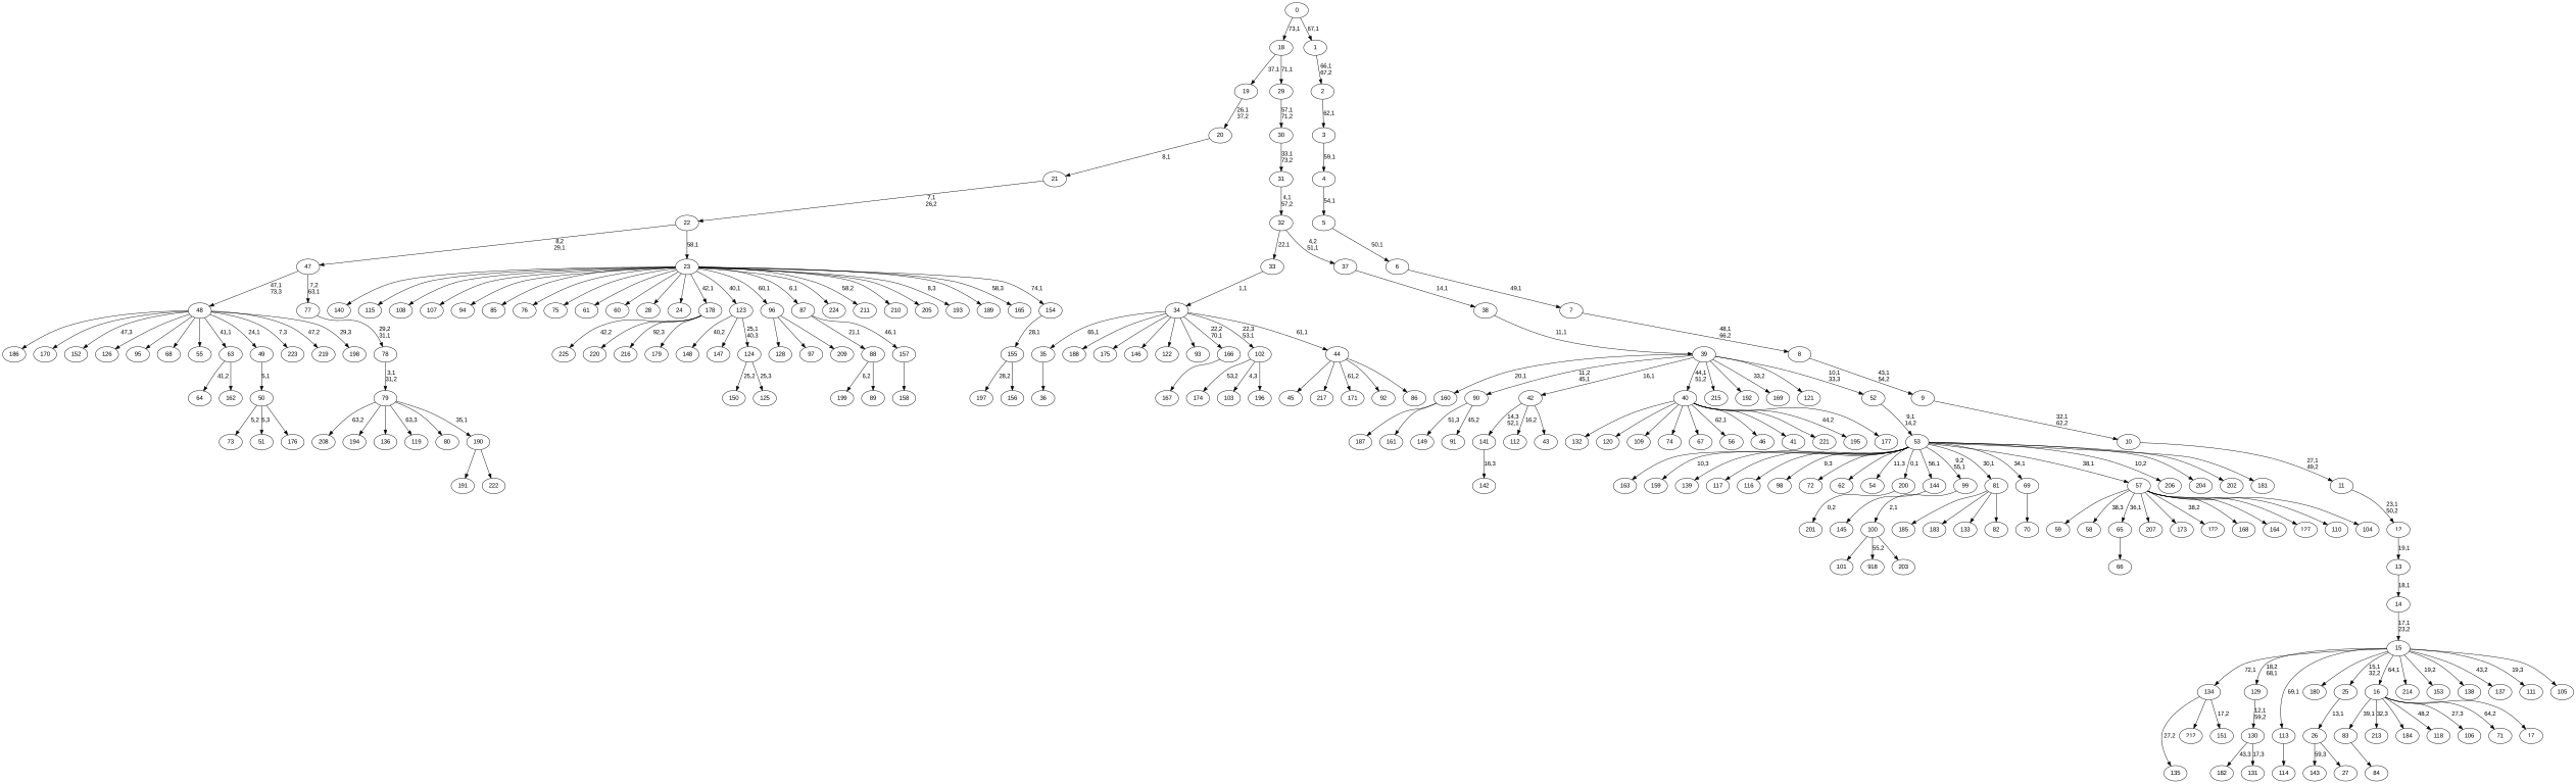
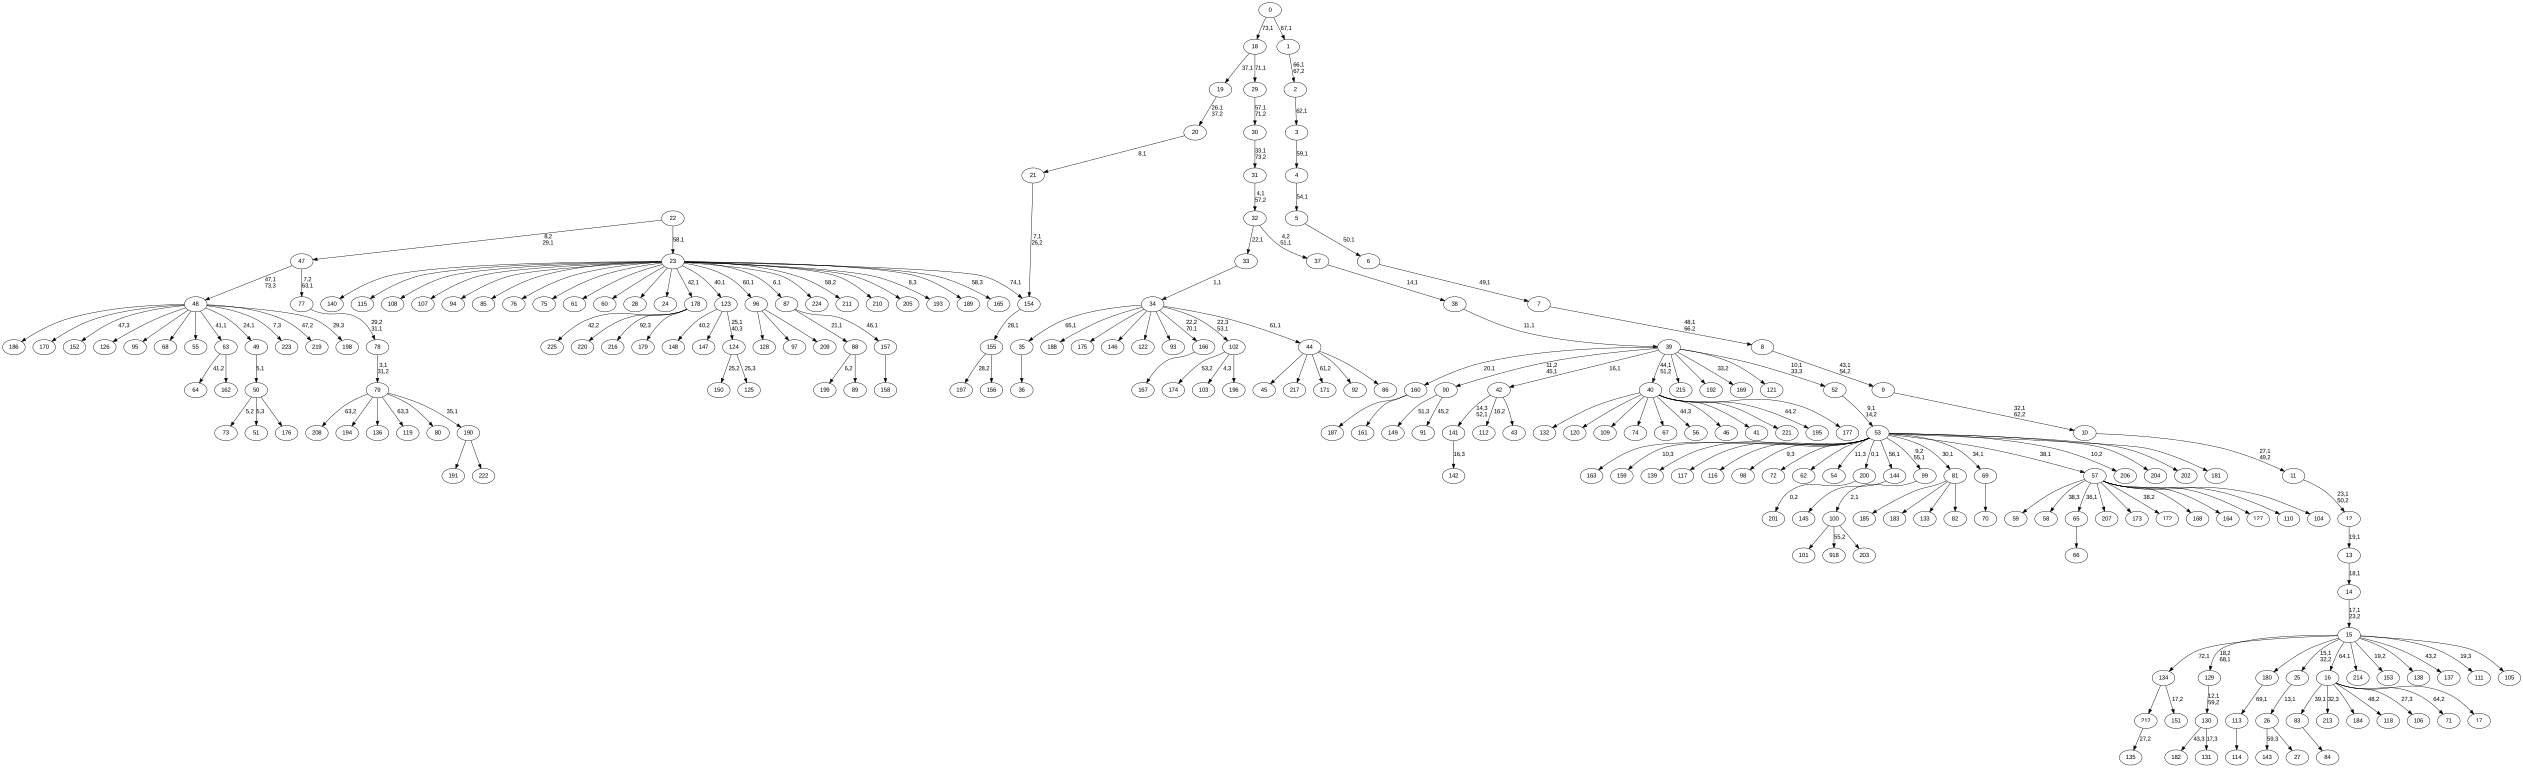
  digraph {
    fontname="Liberation Sans"
    node [fontname="Liberation Sans"]
    edge [fontname="Liberation Sans"]
    200
    201
    190
    222
    191
    178
    225
    220
    216
    179
    166
    167
    160
    187
    161
    157
    158
    155
    197
    156
    154
    144
    145
    141
    142
    134
    212
    151
    135
    130
    182
    131
    129
    124
    150
    125
    123
    148
    147
    113
    114
    102
    196
    174
    103
    n46 [label=918]
    100
    203
    101
    99
    96
    209
    128
    97
    90
    149
    91
    88
    199
    89
    87
    83
    84
    81
    185
    183
    133
    82
    79
    208
    194
    136
    119
    80
    78
    77
    69
    70
    65
    66
    63
    162
    64
    57
    207
    173
    172
    168
    164
    127
    110
    104
    59
    58
    53
    206
    204
    202
    181
    163
    159
    139
    117
    116
    98
    72
    62
    54
    52
    50
    176
    73
    51
    49
    48
    223
    219
    198
    186
    170
    152
    126
    95
    68
    55
    47
    44
    217
    171
    92
    86
    45
    42
    112
    43
    40
    221
    195
    177
    132
    120
    109
    74
    67
    56
    46
    41
    39
    215
    192
    169
    121
    38
    37
    35
    36
    34
    188
    175
    146
    122
    93
    33
    32
    31
    30
    29
    26
    143
    27
    25
    23
    224
    211
    210
    205
    193
    189
    165
    140
    115
    108
    107
    94
    85
    76
    75
    61
    60
    28
    24
    22
    21
    20
    19
    18
    16
    213
    184
    118
    106
    71
    17
    15
    214
    180
    153
    138
    137
    111
    105
    14
    13
    12
    11
    10
    9
    8
    7
    6
    5
    4
    3
    2
    1
    0
    200 -> 201 [label="0,2"]
    190 -> 222
    190 -> 191
    178 -> 225 [label="42,2"]
    178 -> 220
    178 -> 216 [label="92,3"]
    178 -> 179
    166 -> 167
    160 -> 187
    160 -> 161
    157 -> 158
    155 -> 197 [label="28,2"]
    155 -> 156
    154 -> 155 [label="28,1"]
    144 -> 145
    141 -> 142 [label="16,3"]
    134 -> 212
    134 -> 151 [label="17,2"]
-   134 -> 135 [label="27,2"]
+   212 -> 135 [label="27,2"]
    130 -> 182 [label="43,3"]
    130 -> 131 [label="17,3"]
    129 -> 130 [label="12,1\n59,2"]
    124 -> 150 [label="25,2"]
    124 -> 125 [label="25,3"]
    123 -> 124 [label="25,1\n40,3"]
    123 -> 148 [label="40,2"]
    123 -> 147
    113 -> 114
    102 -> 196
    102 -> 174 [label="53,2"]
    102 -> 103 [label="4,3"]
    100 -> n46 [label="55,2"]
    100 -> 203
    100 -> 101
    99 -> 100 [label="2,1"]
    96 -> 209
    96 -> 128
    96 -> 97
    90 -> 149 [label="51,3"]
    90 -> 91 [label="45,2"]
    88 -> 199 [label="6,2"]
    88 -> 89
    87 -> 157 [label="46,1"]
    87 -> 88 [label="21,1"]
    83 -> 84
    81 -> 185
    81 -> 183
    81 -> 133
    81 -> 82
    79 -> 190 [label="35,1"]
    79 -> 208 [label="63,2"]
    79 -> 194
    79 -> 136
    79 -> 119 [label="63,3"]
    79 -> 80
    78 -> 79 [label="3,1\n31,2"]
    77 -> 78 [label="29,2\n31,1"]
    69 -> 70
    65 -> 66
    63 -> 162
    63 -> 64 [label="41,2"]
    57 -> 65 [label="36,1"]
    57 -> 207
    57 -> 173
    57 -> 172 [label="38,2"]
    57 -> 168
    57 -> 164
    57 -> 127
    57 -> 110
    57 -> 104
    57 -> 59
    57 -> 58 [label="38,3"]
    53 -> 200 [label="0,1"]
    53 -> 144 [label="56,1"]
    53 -> 99 [label="9,2\n55,1"]
    53 -> 81 [label="30,1"]
    53 -> 69 [label="34,1"]
    53 -> 57 [label="38,1"]
    53 -> 206 [label="10,2"]
    53 -> 204
    53 -> 202
    53 -> 181
    53 -> 163
    53 -> 159 [label="10,3"]
    53 -> 139
    53 -> 117
    53 -> 116
    53 -> 98 [label="9,3"]
    53 -> 72
    53 -> 62
    53 -> 54 [label="11,3"]
    52 -> 53 [label="9,1\n14,2"]
    50 -> 176
    50 -> 73 [label="5,2"]
    50 -> 51 [label="5,3"]
    49 -> 50 [label="5,1"]
    48 -> 63 [label="41,1"]
    48 -> 49 [label="24,1"]
    48 -> 223 [label="7,3"]
    48 -> 219 [label="47,2"]
    48 -> 198 [label="29,3"]
    48 -> 186
    48 -> 170
    48 -> 152 [label="47,3"]
    48 -> 126
    48 -> 95
    48 -> 68
    48 -> 55
    47 -> 77 [label="7,2\n63,1"]
    47 -> 48 [label="47,1\n73,3"]
    44 -> 217
    44 -> 171 [label="61,2"]
    44 -> 92
    44 -> 86
    44 -> 45
    42 -> 141 [label="14,3\n52,1"]
    42 -> 112 [label="16,2"]
    42 -> 43
    40 -> 221
    40 -> 195 [label="44,2"]
    40 -> 177
    40 -> 132
    40 -> 120
    40 -> 109
    40 -> 74
    40 -> 67
-   40 -> 56 [label="62,1"]
+   40 -> 56 [label="44,3"]
    40 -> 46
    40 -> 41
    39 -> 160 [label="20,1"]
    39 -> 90 [label="11,2\n45,1"]
    39 -> 52 [label="10,1\n33,3"]
    39 -> 42 [label="16,1"]
    39 -> 40 [label="44,1\n51,2"]
    39 -> 215
    39 -> 192
    39 -> 169 [label="33,2"]
    39 -> 121
    38 -> 39 [label="11,1"]
    37 -> 38 [label="14,1"]
    35 -> 36
    34 -> 166 [label="22,2\n70,1"]
    34 -> 102 [label="22,3\n53,1"]
    34 -> 44 [label="61,1"]
    34 -> 35 [label="65,1"]
    34 -> 188
    34 -> 175
    34 -> 146
    34 -> 122
    34 -> 93
    33 -> 34 [label="1,1"]
    32 -> 37 [label="4,2\n51,1"]
    32 -> 33 [label="22,1"]
    31 -> 32 [label="4,1\n57,2"]
    30 -> 31 [label="33,1\n73,2"]
    29 -> 30 [label="57,1\n71,2"]
    26 -> 143 [label="59,3"]
    26 -> 27
    25 -> 26 [label="13,1"]
    23 -> 178 [label="42,1"]
    23 -> 154 [label="74,1"]
    23 -> 123 [label="40,1"]
    23 -> 96 [label="60,1"]
    23 -> 87 [label="6,1"]
    23 -> 224
    23 -> 211 [label="58,2"]
    23 -> 210
    23 -> 205
    23 -> 193 [label="8,3"]
    23 -> 189
    23 -> 165 [label="58,3"]
    23 -> 140
    23 -> 115
    23 -> 108
    23 -> 107
    23 -> 94
    23 -> 85
    23 -> 76
    23 -> 75
    23 -> 61
    23 -> 60
    23 -> 28
    23 -> 24
    22 -> 47 [label="8,2\n29,1"]
    22 -> 23 [label="58,1"]
-   21 -> 22 [label="7,1\n26,2"]
+   21 -> 154 [label="7,1\n26,2"]
    20 -> 21 [label="8,1"]
    19 -> 20 [label="26,1\n37,2"]
    18 -> 29 [label="71,1"]
    18 -> 19 [label="37,1"]
    16 -> 83 [label="39,1"]
    16 -> 213 [label="32,3"]
    16 -> 184
    16 -> 118 [label="48,2"]
    16 -> 106 [label="27,3"]
    16 -> 71 [label="64,2"]
    16 -> 17
    15 -> 134 [label="72,1"]
    15 -> 129 [label="18,2\n68,1"]
-   15 -> 113 [label="69,1"]
+   180 -> 113 [label="69,1"]
    15 -> 25 [label="15,1\n32,2"]
    15 -> 16 [label="64,1"]
    15 -> 214
    15 -> 180
    15 -> 153 [label="19,2"]
    15 -> 138
    15 -> 137 [label="43,2"]
    15 -> 111 [label="19,3"]
    15 -> 105
    14 -> 15 [label="17,1\n23,2"]
    13 -> 14 [label="18,1"]
    12 -> 13 [label="19,1"]
    11 -> 12 [label="23,1\n50,2"]
    10 -> 11 [label="27,1\n49,2"]
    9 -> 10 [label="32,1\n62,2"]
    8 -> 9 [label="43,1\n54,2"]
    7 -> 8 [label="48,1\n66,2"]
    6 -> 7 [label="49,1"]
    5 -> 6 [label="50,1"]
    4 -> 5 [label="54,1"]
    3 -> 4 [label="59,1"]
    2 -> 3 [label="62,1"]
    1 -> 2 [label="66,1\n67,2"]
    0 -> 18 [label="73,1"]
    0 -> 1 [label="67,1"]
  }
